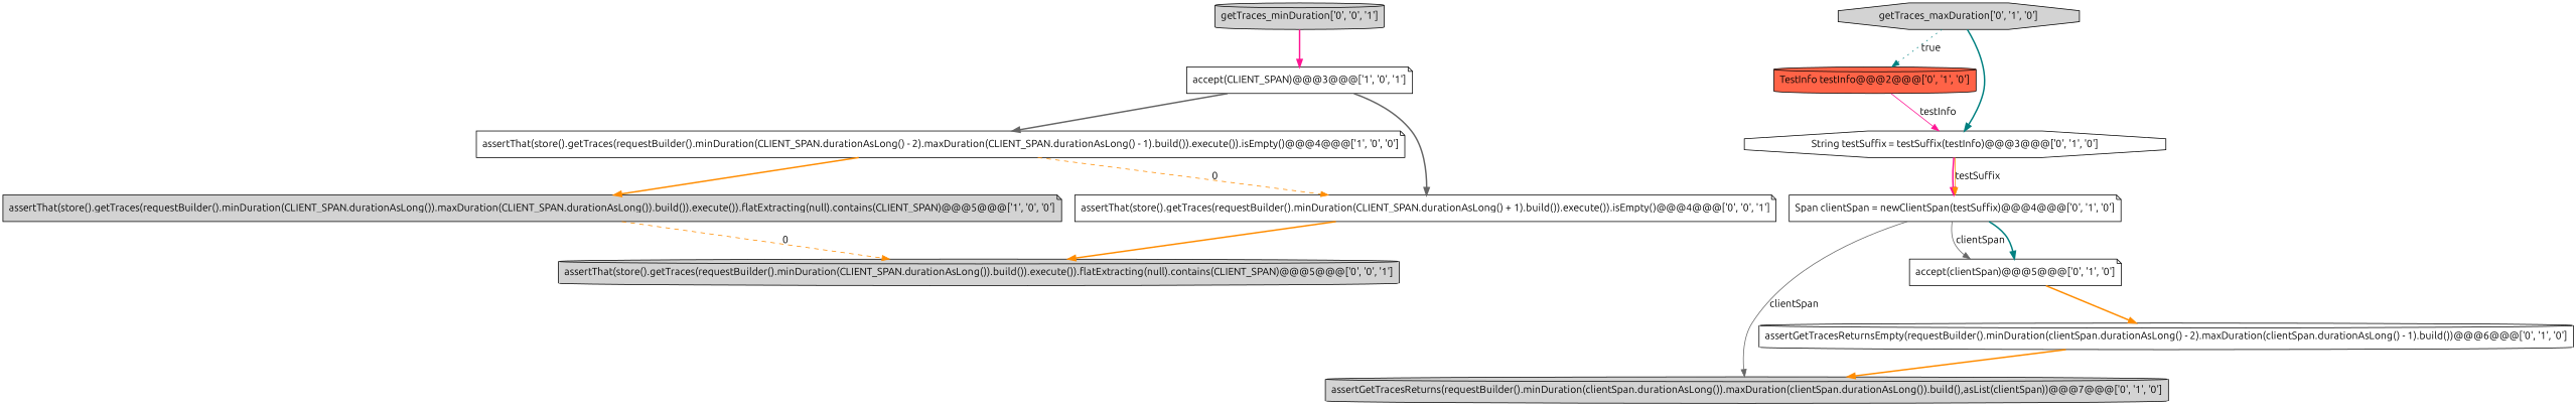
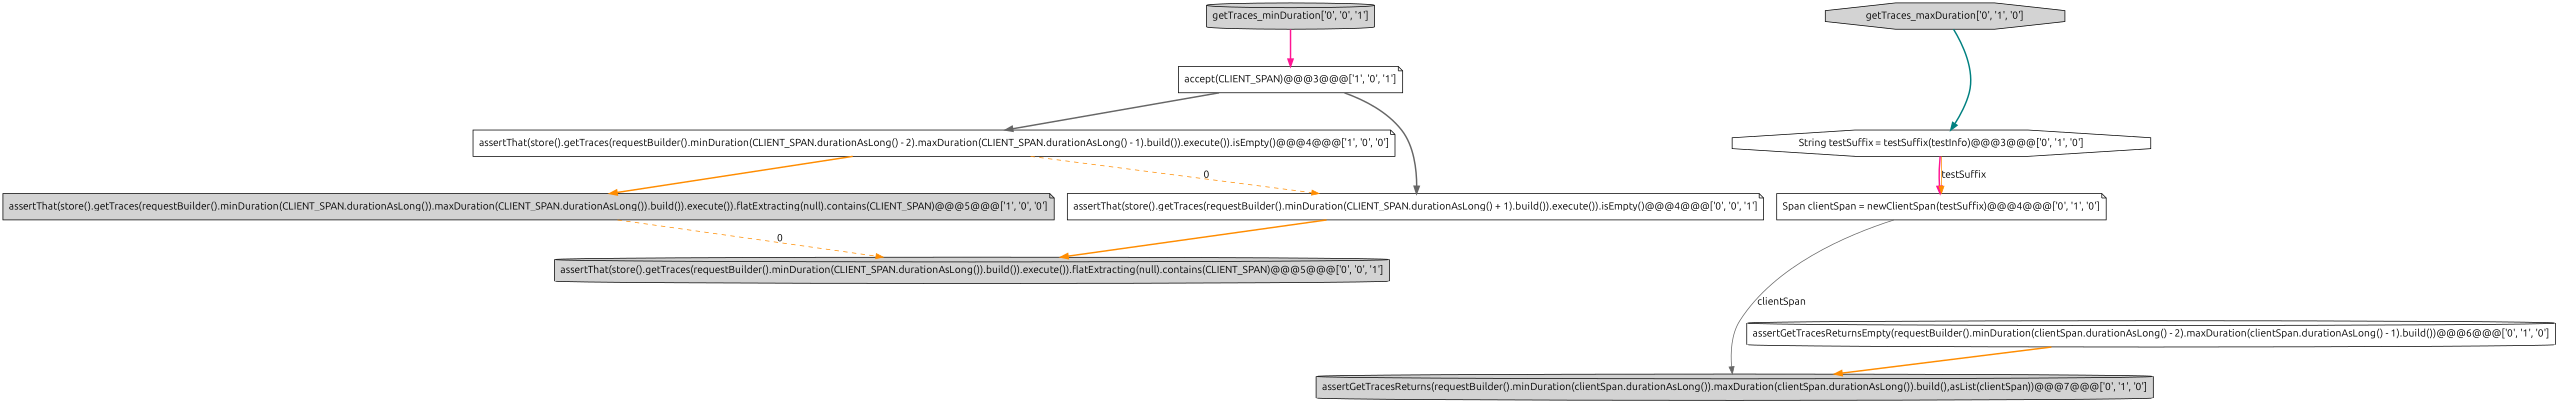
  digraph {
    fontname=Ubuntu
    node [fillcolor=white fontname=Ubuntu shape=note style=filled]
    edge [color=darkorange fontname=Ubuntu style=bold]
    n1 [fillcolor=lightgray label="assertThat(store().getTraces(requestBuilder().minDuration(CLIENT_SPAN.durationAsLong()).maxDuration(CLIENT_SPAN.durationAsLong()).build()).execute()).flatExtracting(null).contains(CLIENT_SPAN)@@@5@@@['1', '0', '0']"]
    n2 [fillcolor=lightgray label="assertThat(store().getTraces(requestBuilder().minDuration(CLIENT_SPAN.durationAsLong()).build()).execute()).flatExtracting(null).contains(CLIENT_SPAN)@@@5@@@['0', '0', '1']" shape=cylinder]
    n3 [label="assertThat(store().getTraces(requestBuilder().minDuration(CLIENT_SPAN.durationAsLong() - 2).maxDuration(CLIENT_SPAN.durationAsLong() - 1).build()).execute()).isEmpty()@@@4@@@['1', '0', '0']"]
    n4 [label="assertThat(store().getTraces(requestBuilder().minDuration(CLIENT_SPAN.durationAsLong() + 1).build()).execute()).isEmpty()@@@4@@@['0', '0', '1']"]
-   n5 [fillcolor=tomato label="TestInfo testInfo@@@2@@@['0', '1', '0']" shape=cylinder]
    n6 [label="String testSuffix = testSuffix(testInfo)@@@3@@@['0', '1', '0']" shape=octagon]
    n7 [label="Span clientSpan = newClientSpan(testSuffix)@@@4@@@['0', '1', '0']"]
    n8 [fillcolor=lightgray label="getTraces_maxDuration['0', '1', '0']" shape=octagon]
    n9 [fillcolor=lightgray label="assertGetTracesReturns(requestBuilder().minDuration(clientSpan.durationAsLong()).maxDuration(clientSpan.durationAsLong()).build(),asList(clientSpan))@@@7@@@['0', '1', '0']" shape=cylinder]
-   n10 [label="accept(clientSpan)@@@5@@@['0', '1', '0']"]
    n11 [label="assertGetTracesReturnsEmpty(requestBuilder().minDuration(clientSpan.durationAsLong() - 2).maxDuration(clientSpan.durationAsLong() - 1).build())@@@6@@@['0', '1', '0']" shape=cylinder]
    n12 [label="accept(CLIENT_SPAN)@@@3@@@['1', '0', '1']"]
    n13 [fillcolor=lightgray label="getTraces_minDuration['0', '0', '1']" shape=cylinder]
    n1 -> n2 [label=0 style=dashed]
    n3 -> n1
    n3 -> n4 [label=0 style=dashed]
    n4 -> n2
-   n5 -> n6 [color=deeppink label=testInfo style=solid]
    n6 -> n7 [color=deeppink]
    n6 -> n7 [label=testSuffix style=solid]
    n7 -> n9 [color=gray40 label=clientSpan style=solid]
-   n7 -> n10 [color=gray40 label=clientSpan style=solid]
-   n7 -> n10 [color=teal]
-   n8 -> n5 [color=teal label=true style=dotted]
    n8 -> n6 [color=teal]
-   n10 -> n11
    n11 -> n9
    n12 -> n3 [color=gray40]
    n12 -> n4 [color=gray40]
    n13 -> n12 [color=deeppink]
  }
